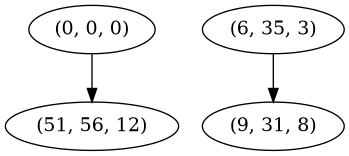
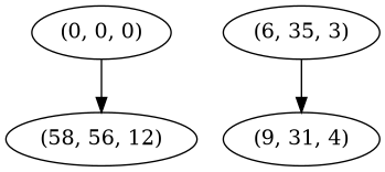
  digraph {
    "(0, 0, 0)"
-   "(51, 56, 12)"
+   "(51, 56, 12)" [label="(58, 56, 12)"]
    "(6, 35, 3)"
-   "(9, 31, 4)" [label="(9, 31, 8)"]
+   "(9, 31, 4)"
    "(0, 0, 0)" -> "(51, 56, 12)"
    "(6, 35, 3)" -> "(9, 31, 4)"
  }
